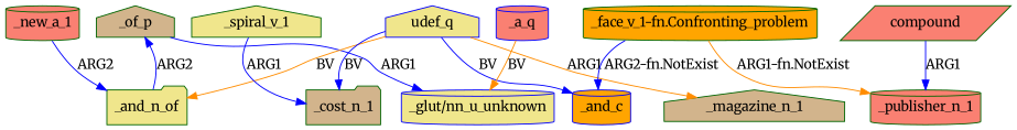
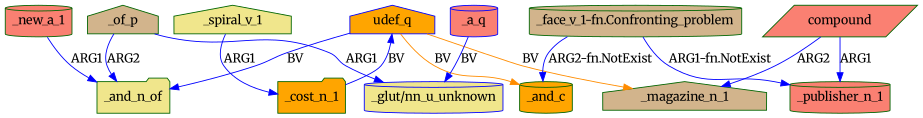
  digraph {
    fontname=Merriweather
    node [color=darkgreen fillcolor=khaki fontname=Merriweather shape=cylinder style=filled]
    edge [color=blue fontname=Merriweather]
    _of_p [fillcolor=tan shape=house]
    n2 [label=_and_n_of shape=folder]
    "_glut/nn_u_unknown" [color=blue]
-   udef_q [color=blue shape=house]
-   _and_c [color=blue fillcolor=orange]
-   _cost_n_1 [fillcolor=tan shape=folder]
+   udef_q [color=blue fillcolor=orange shape=house]
+   _and_c [fillcolor=orange]
+   _cost_n_1 [fillcolor=orange shape=folder]
    _magazine_n_1 [fillcolor=tan shape=house]
    _publisher_n_1 [fillcolor=salmon]
    _new_a_1 [fillcolor=salmon]
-   "_face_v_1-fn.Confronting_problem" [fillcolor=orange]
+   "_face_v_1-fn.Confronting_problem" [fillcolor=tan]
    _a_q [color=blue fillcolor=salmon]
    _spiral_v_1 [shape=house]
    compound [fillcolor=salmon shape=parallelogram]
-   n2 -> _of_p [label=ARG2]
+   _of_p -> n2 [label=ARG2]
    _of_p -> "_glut/nn_u_unknown" [label=ARG1]
-   udef_q -> n2 [color=darkorange label=BV]
-   udef_q -> _and_c [label=BV]
-   udef_q -> _cost_n_1 [label=BV]
-   udef_q -> _magazine_n_1 [color=darkorange label=ARG1]
-   _new_a_1 -> n2 [label=ARG2]
+   udef_q -> n2 [label=BV]
+   udef_q -> _and_c [color=darkorange label=BV]
+   _cost_n_1 -> udef_q [label=BV]
+   udef_q -> _magazine_n_1 [color=darkorange label=BV]
+   _new_a_1 -> n2 [label=ARG1]
    "_face_v_1-fn.Confronting_problem" -> _and_c [label="ARG2-fn.NotExist"]
-   "_face_v_1-fn.Confronting_problem" -> _publisher_n_1 [color=darkorange label="ARG1-fn.NotExist"]
-   _a_q -> "_glut/nn_u_unknown" [color=darkorange label=BV]
+   "_face_v_1-fn.Confronting_problem" -> _publisher_n_1 [label="ARG1-fn.NotExist"]
+   _a_q -> "_glut/nn_u_unknown" [label=BV]
    _spiral_v_1 -> _cost_n_1 [label=ARG1]
+   compound -> _magazine_n_1 [label=ARG2]
    compound -> _publisher_n_1 [label=ARG1]
  }
